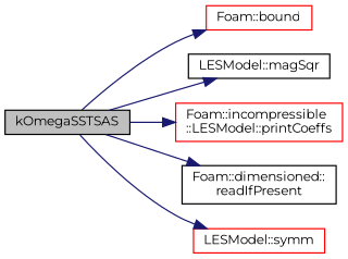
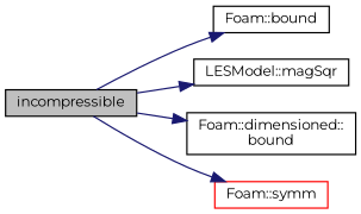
  digraph {
    fontname=Montserrat
    rankdir=LR
    node [color=black fontname=Montserrat fontsize=10 shape=record]
    edge [color=midnightblue fontname=Montserrat fontsize=10 labelfontname=FreeSans labelfontsize=10 style=solid]
-   n1 [fillcolor=grey75 fontcolor=black height=0.2 label=kOmegaSSTSAS style=filled width=0.4]
-   n2 [color=red height=0.2 label="Foam::bound" width=0.4]
+   n1 [fillcolor=grey75 fontcolor=black height=0.2 label=incompressible style=filled width=0.4]
+   n2 [height=0.2 label="Foam::bound" width=0.4]
    n3 [height=0.2 label="LESModel::magSqr" width=0.4]
-   n4 [color=red height=0.2 label="Foam::incompressible\l::LESModel::printCoeffs" width=0.4]
-   n5 [height=0.2 label="Foam::dimensioned::\lreadIfPresent" width=0.4]
-   n6 [color=red height=0.2 label="LESModel::symm" width=0.4]
+   n5 [height=0.2 label="Foam::dimensioned::\lbound" width=0.4]
+   n6 [color=red height=0.2 label="Foam::symm" width=0.4]
    n1 -> n2
    n1 -> n3
-   n1 -> n4
    n1 -> n5
    n1 -> n6
  }
